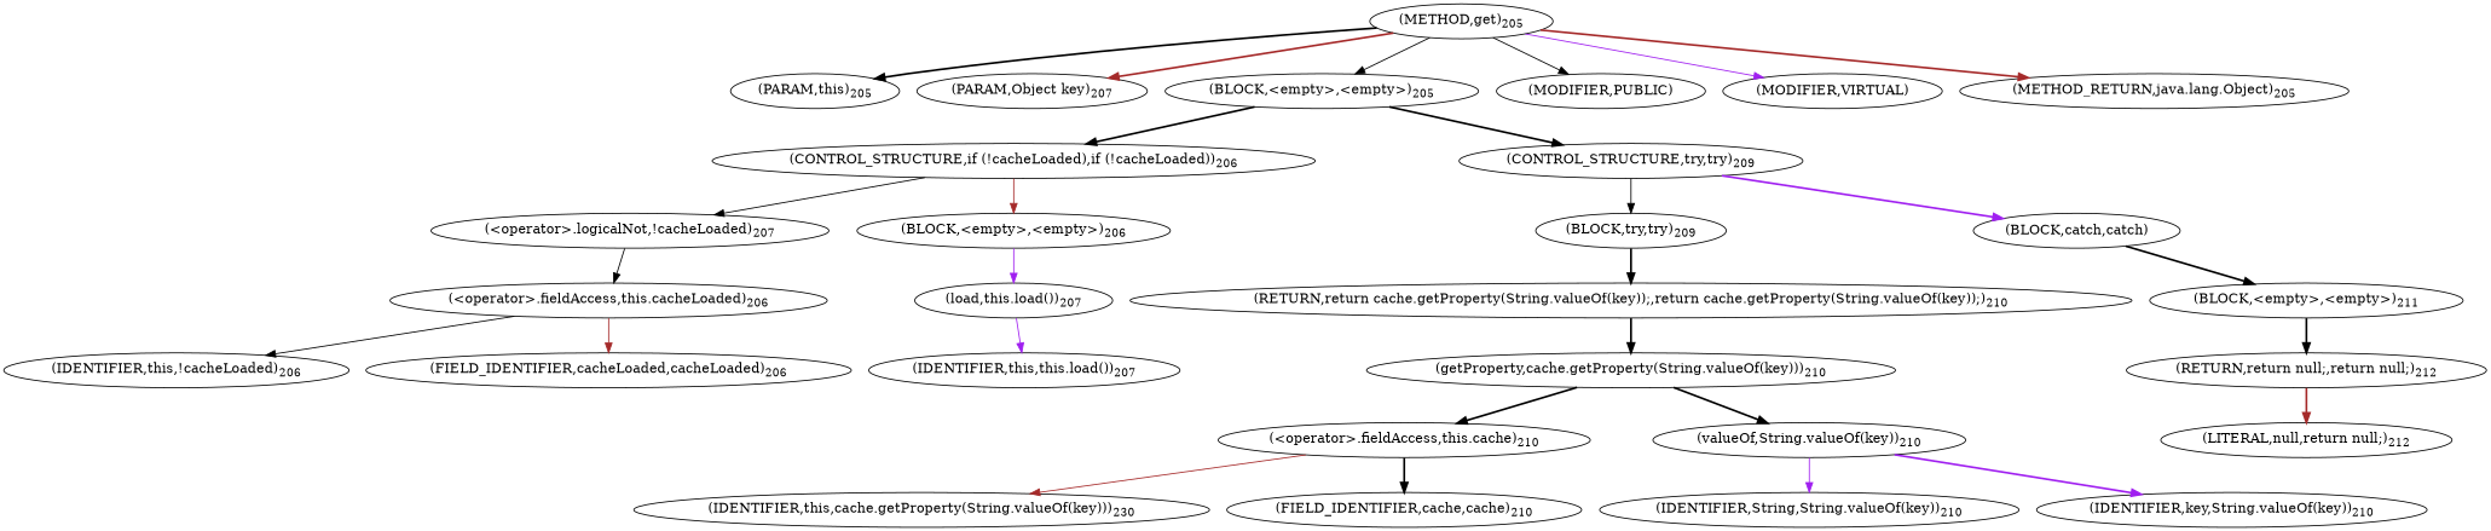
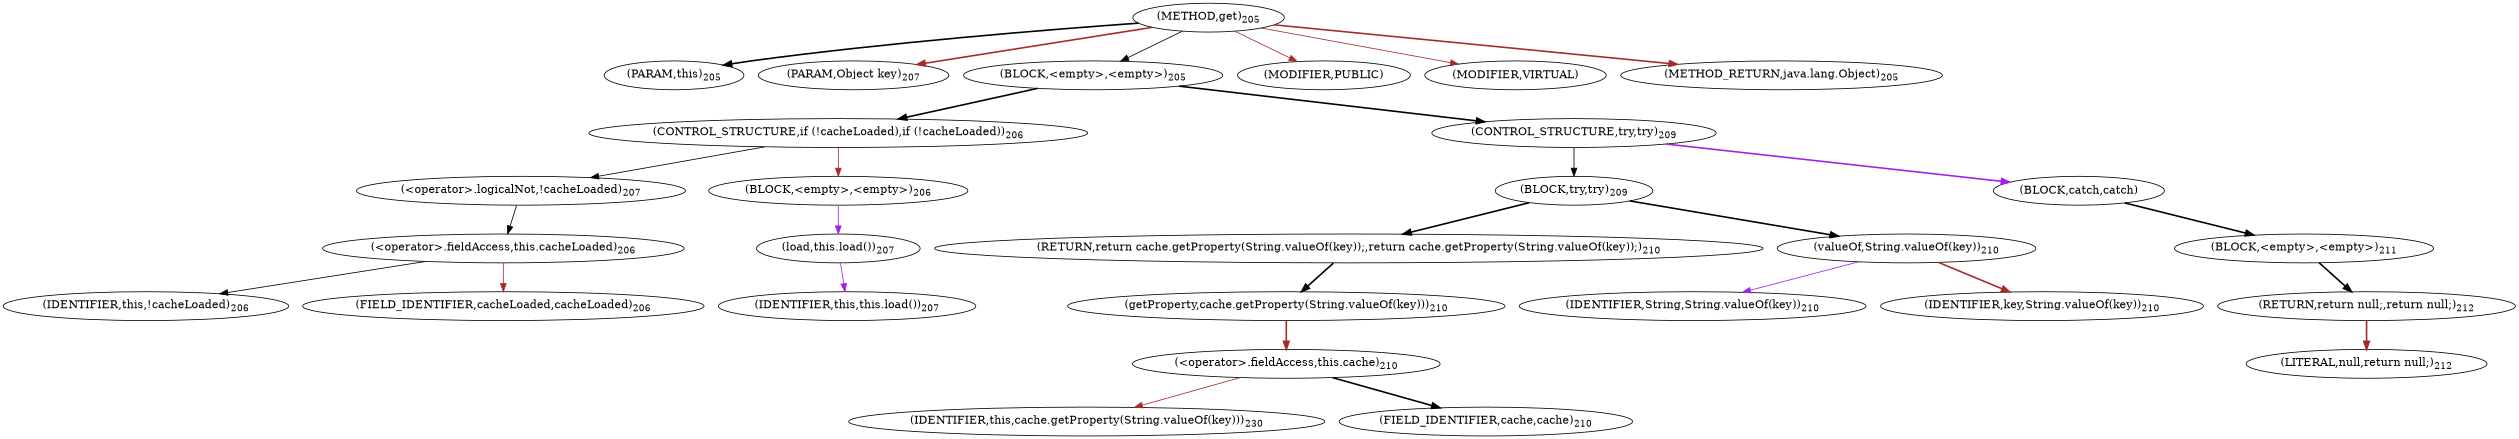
  digraph {
    edge [color=black style=bold]
    n1 [label=<(METHOD,get)<SUB>205</SUB>>]
    n2 [label=<(PARAM,this)<SUB>205</SUB>>]
    n3 [label=<(PARAM,Object key)<SUB>207</SUB>>]
    n4 [label=<(BLOCK,&lt;empty&gt;,&lt;empty&gt;)<SUB>205</SUB>>]
    n5 [label=<(MODIFIER,PUBLIC)>]
    n6 [label=<(MODIFIER,VIRTUAL)>]
    n7 [label=<(METHOD_RETURN,java.lang.Object)<SUB>205</SUB>>]
    n8 [label=<(CONTROL_STRUCTURE,if (!cacheLoaded),if (!cacheLoaded))<SUB>206</SUB>>]
    n9 [label=<(CONTROL_STRUCTURE,try,try)<SUB>209</SUB>>]
    n10 [label=<(&lt;operator&gt;.logicalNot,!cacheLoaded)<SUB>207</SUB>>]
    n11 [label=<(BLOCK,&lt;empty&gt;,&lt;empty&gt;)<SUB>206</SUB>>]
    n12 [label=<(BLOCK,try,try)<SUB>209</SUB>>]
    n13 [label=<(BLOCK,catch,catch)>]
    n14 [label=<(&lt;operator&gt;.fieldAccess,this.cacheLoaded)<SUB>206</SUB>>]
    n15 [label=<(load,this.load())<SUB>207</SUB>>]
    n16 [label=<(IDENTIFIER,this,!cacheLoaded)<SUB>206</SUB>>]
    n17 [label=<(FIELD_IDENTIFIER,cacheLoaded,cacheLoaded)<SUB>206</SUB>>]
    n18 [label=<(IDENTIFIER,this,this.load())<SUB>207</SUB>>]
    n19 [label=<(RETURN,return cache.getProperty(String.valueOf(key));,return cache.getProperty(String.valueOf(key));)<SUB>210</SUB>>]
    n20 [label=<(BLOCK,&lt;empty&gt;,&lt;empty&gt;)<SUB>211</SUB>>]
    n21 [label=<(getProperty,cache.getProperty(String.valueOf(key)))<SUB>210</SUB>>]
    n22 [label=<(&lt;operator&gt;.fieldAccess,this.cache)<SUB>210</SUB>>]
    n23 [label=<(valueOf,String.valueOf(key))<SUB>210</SUB>>]
    n24 [label=<(IDENTIFIER,this,cache.getProperty(String.valueOf(key)))<SUB>230</SUB>>]
    n25 [label=<(FIELD_IDENTIFIER,cache,cache)<SUB>210</SUB>>]
    n26 [label=<(IDENTIFIER,String,String.valueOf(key))<SUB>210</SUB>>]
    n27 [label=<(IDENTIFIER,key,String.valueOf(key))<SUB>210</SUB>>]
    n28 [label=<(RETURN,return null;,return null;)<SUB>212</SUB>>]
    n29 [label=<(LITERAL,null,return null;)<SUB>212</SUB>>]
    n1 -> n2
    n1 -> n3 [color=brown]
    n1 -> n4 [style=solid]
-   n1 -> n5 [style=solid]
-   n1 -> n6 [color=purple style=solid]
+   n1 -> n5 [color=brown style=solid]
+   n1 -> n6 [color=brown style=solid]
    n1 -> n7 [color=brown]
    n4 -> n8
    n4 -> n9
    n8 -> n10 [style=solid]
    n8 -> n11 [color=brown style=solid]
    n9 -> n12 [style=solid]
    n9 -> n13 [color=purple]
    n10 -> n14 [style=solid]
    n11 -> n15 [color=purple style=solid]
    n12 -> n19
    n13 -> n20
    n14 -> n16 [style=solid]
    n14 -> n17 [color=brown style=solid]
    n15 -> n18 [color=purple style=solid]
    n19 -> n21
    n20 -> n28
-   n21 -> n22
-   n21 -> n23
+   n21 -> n22 [color=brown]
+   n12 -> n23
    n22 -> n24 [color=brown style=solid]
    n22 -> n25
    n23 -> n26 [color=purple style=solid]
-   n23 -> n27 [color=purple]
+   n23 -> n27 [color=brown]
    n28 -> n29 [color=brown]
  }
